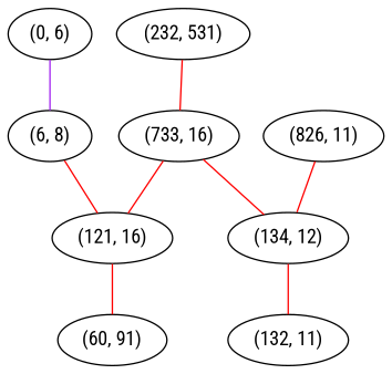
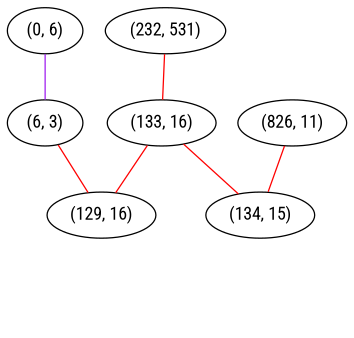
  graph {
    fontname="Roboto Condensed"
    node [fontname="Roboto Condensed"]
    edge [color=red fontname="Roboto Condensed" weight=1]
    n1 [label="(232, 531)"]
-   "(133, 16)" [label="(733, 16)"]
-   "(129, 16)" [label="(121, 16)"]
-   "(134, 12)"
+   "(133, 16)"
+   "(129, 16)"
+   "(134, 12)" [label="(134, 15)"]
    n5 [label="(0, 6)"]
-   "(6, 8)"
-   "(60, 91)"
-   "(132, 11)"
+   "(6, 8)" [label="(6, 3)"]
    n9 [label="(826, 11)"]
    n1 -- "(133, 16)"
    "(133, 16)" -- "(129, 16)"
    "(133, 16)" -- "(134, 12)"
-   "(129, 16)" -- "(60, 91)"
-   "(134, 12)" -- "(132, 11)"
    n5 -- "(6, 8)" [color=purple weight=4]
    "(6, 8)" -- "(129, 16)"
    n9 -- "(134, 12)"
  }
